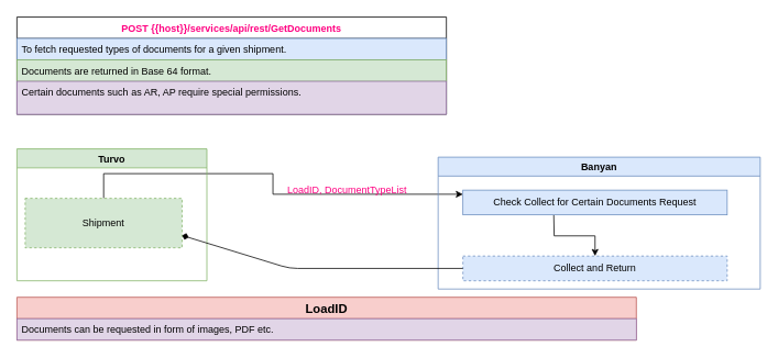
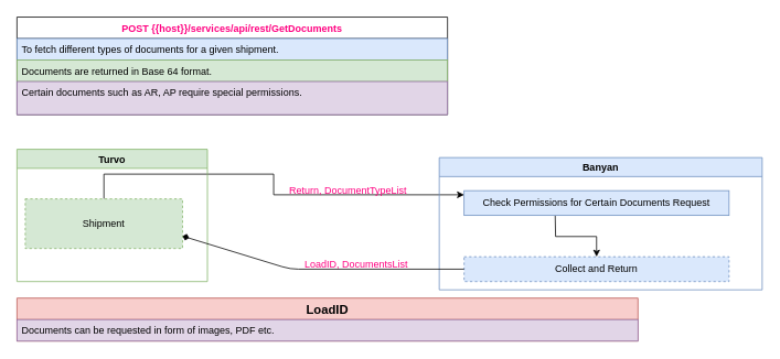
  <mxCell id="0" />
  <mxCell id="1" parent="0" />
  <mxCell id="2" value="POST {{host}}/services/api/rest/GetDocuments" style="swimlane;fontStyle=1;childLayout=stackLayout;horizontal=1;startSize=26;horizontalStack=0;resizeParent=1;resizeParentMax=0;resizeLast=0;collapsible=1;marginBottom=0;fontColor=#FF0080;" parent="1" vertex="1"><mxGeometry x="20" y="20" width="520" height="118" as="geometry" /></mxCell>
- <mxCell id="3" value="To fetch requested types of documents for a given shipment." style="text;strokeColor=#6c8ebf;fillColor=#dae8fc;align=left;verticalAlign=top;spacingLeft=4;spacingRight=4;overflow=hidden;rotatable=0;points=[[0,0.5],[1,0.5]];portConstraint=eastwest;" parent="2" vertex="1"><mxGeometry y="26" width="520" height="26" as="geometry" /></mxCell>
+ <mxCell id="3" value="To fetch different types of documents for a given shipment." style="text;strokeColor=#6c8ebf;fillColor=#dae8fc;align=left;verticalAlign=top;spacingLeft=4;spacingRight=4;overflow=hidden;rotatable=0;points=[[0,0.5],[1,0.5]];portConstraint=eastwest;" parent="2" vertex="1"><mxGeometry y="26" width="520" height="26" as="geometry" /></mxCell>
  <mxCell id="4" value="Documents are returned in Base 64 format." style="text;strokeColor=#82b366;fillColor=#d5e8d4;align=left;verticalAlign=top;spacingLeft=4;spacingRight=4;overflow=hidden;rotatable=0;points=[[0,0.5],[1,0.5]];portConstraint=eastwest;" parent="2" vertex="1"><mxGeometry y="52" width="520" height="26" as="geometry" /></mxCell>
  <mxCell id="5" value="Certain documents such as AR, AP require special permissions." style="text;strokeColor=#9673a6;fillColor=#e1d5e7;align=left;verticalAlign=top;spacingLeft=4;spacingRight=4;overflow=hidden;rotatable=0;points=[[0,0.5],[1,0.5]];portConstraint=eastwest;whiteSpace=wrap;" parent="2" vertex="1"><mxGeometry y="78" width="520" height="40" as="geometry" /></mxCell>
  <mxCell id="6" style="edgeStyle=orthogonalEdgeStyle;rounded=0;orthogonalLoop=1;jettySize=auto;html=1;" parent="1" source="16" edge="1"><mxGeometry relative="1" as="geometry"><Array as="points"><mxPoint x="330" y="210" /><mxPoint x="330" y="235" /></Array><mxPoint x="560" y="235" as="targetPoint" /></mxGeometry></mxCell>
- <mxCell id="7" value="LoadID, DocumentTypeList" style="text;html=1;strokeColor=none;fillColor=none;align=center;verticalAlign=middle;whiteSpace=wrap;rounded=0;fontColor=#FF0080;" parent="1" vertex="1"><mxGeometry x="300" y="220" width="240" height="20" as="geometry" /></mxCell>
+ <mxCell id="7" value="Return, DocumentTypeList" style="text;html=1;strokeColor=none;fillColor=none;align=center;verticalAlign=middle;whiteSpace=wrap;rounded=0;fontColor=#FF0080;" parent="1" vertex="1"><mxGeometry x="300" y="220" width="240" height="20" as="geometry" /></mxCell>
  <mxCell id="8" value="Banyan" style="swimlane;startSize=23;fillColor=#dae8fc;strokeColor=#6c8ebf;labelBackgroundColor=none;" parent="1" vertex="1"><mxGeometry x="530" y="190" width="390" height="160" as="geometry" /></mxCell>
  <mxCell id="9" style="edgeStyle=orthogonalEdgeStyle;rounded=0;orthogonalLoop=1;jettySize=auto;html=1;entryX=0.5;entryY=0;entryDx=0;entryDy=0;" parent="8" target="10" edge="1"><mxGeometry relative="1" as="geometry"><mxPoint x="140" y="70" as="sourcePoint" /></mxGeometry></mxCell>
  <mxCell id="10" value="Collect and Return" style="rounded=0;whiteSpace=wrap;html=1;fillColor=#dae8fc;strokeColor=#6c8ebf;dashed=1;" parent="8" vertex="1"><mxGeometry x="30" y="120" width="320" height="30" as="geometry" /></mxCell>
- <mxCell id="11" value="Check Collect for Certain Documents Request" style="rounded=0;whiteSpace=wrap;html=1;fillColor=#dae8fc;strokeColor=#6c8ebf;" parent="8" vertex="1"><mxGeometry x="30" y="40" width="320" height="30" as="geometry" /></mxCell>
+ <mxCell id="11" value="Check Permissions for Certain Documents Request" style="rounded=0;whiteSpace=wrap;html=1;fillColor=#dae8fc;strokeColor=#6c8ebf;" parent="8" vertex="1"><mxGeometry x="30" y="40" width="320" height="30" as="geometry" /></mxCell>
+ <mxCell id="12" value="LoadID, DocumentsList" style="text;html=1;strokeColor=none;fillColor=none;align=center;verticalAlign=middle;whiteSpace=wrap;rounded=0;fontColor=#FF0080;" parent="1" vertex="1"><mxGeometry x="340" y="310" width="180" height="20" as="geometry" /></mxCell>
  <mxCell id="13" value="LoadID" style="swimlane;fontStyle=1;childLayout=stackLayout;horizontal=1;startSize=26;horizontalStack=0;resizeParent=1;resizeParentMax=0;resizeLast=0;collapsible=1;marginBottom=0;fontSize=15;align=center;fillColor=#f8cecc;strokeColor=#b85450;" parent="1" vertex="1"><mxGeometry x="20" y="360" width="750" height="52" as="geometry" /></mxCell>
  <mxCell id="14" value="Documents can be requested in form of images, PDF etc." style="text;strokeColor=#9673a6;fillColor=#e1d5e7;align=left;verticalAlign=top;spacingLeft=4;spacingRight=4;overflow=hidden;rotatable=0;points=[[0,0.5],[1,0.5]];portConstraint=eastwest;" parent="13" vertex="1"><mxGeometry y="26" width="750" height="26" as="geometry" /></mxCell>
  <mxCell id="15" value="Turvo" style="swimlane;align=center;fillColor=#d5e8d4;strokeColor=#82b366;" parent="1" vertex="1"><mxGeometry x="20" y="180" width="230" height="160" as="geometry" /></mxCell>
  <mxCell id="16" value="Shipment" style="rounded=0;whiteSpace=wrap;html=1;fillColor=#d5e8d4;strokeColor=#82b366;dashed=1;" parent="15" vertex="1"><mxGeometry x="10" y="60" width="190" height="60" as="geometry" /></mxCell>
  <mxCell id="17" value="" style="endArrow=diamond;html=1;exitX=0;exitY=0.5;exitDx=0;exitDy=0;entryX=1;entryY=0.75;entryDx=0;entryDy=0;" edge="1" parent="1" source="10" target="16"><mxGeometry width="50" height="50" relative="1" as="geometry"><mxPoint x="510" y="250" as="sourcePoint" /><mxPoint x="560" y="200" as="targetPoint" /><Array as="points"><mxPoint x="350" y="325" /></Array></mxGeometry></mxCell>
